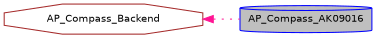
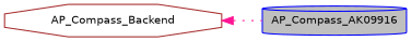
  digraph {
    rankdir=LR
    node [fontname=Helvetica fontsize=10 style=filled]
-   n1 [color=blue fillcolor=grey75 fontcolor=black height=0.2 label=AP_Compass_AK09016 shape=cylinder width=0.4]
+   n1 [color=blue fillcolor=grey75 fontcolor=black height=0.2 label=AP_Compass_AK09916 shape=cylinder width=0.4]
    n2 [color=brown fillcolor=white height=0.2 label=AP_Compass_Backend shape=octagon width=0.4]
    n2 -> n1 [color=deeppink dir=back fontname=Helvetica fontsize=10 labelfontname=Helvetica labelfontsize=10 style=dotted]
  }
